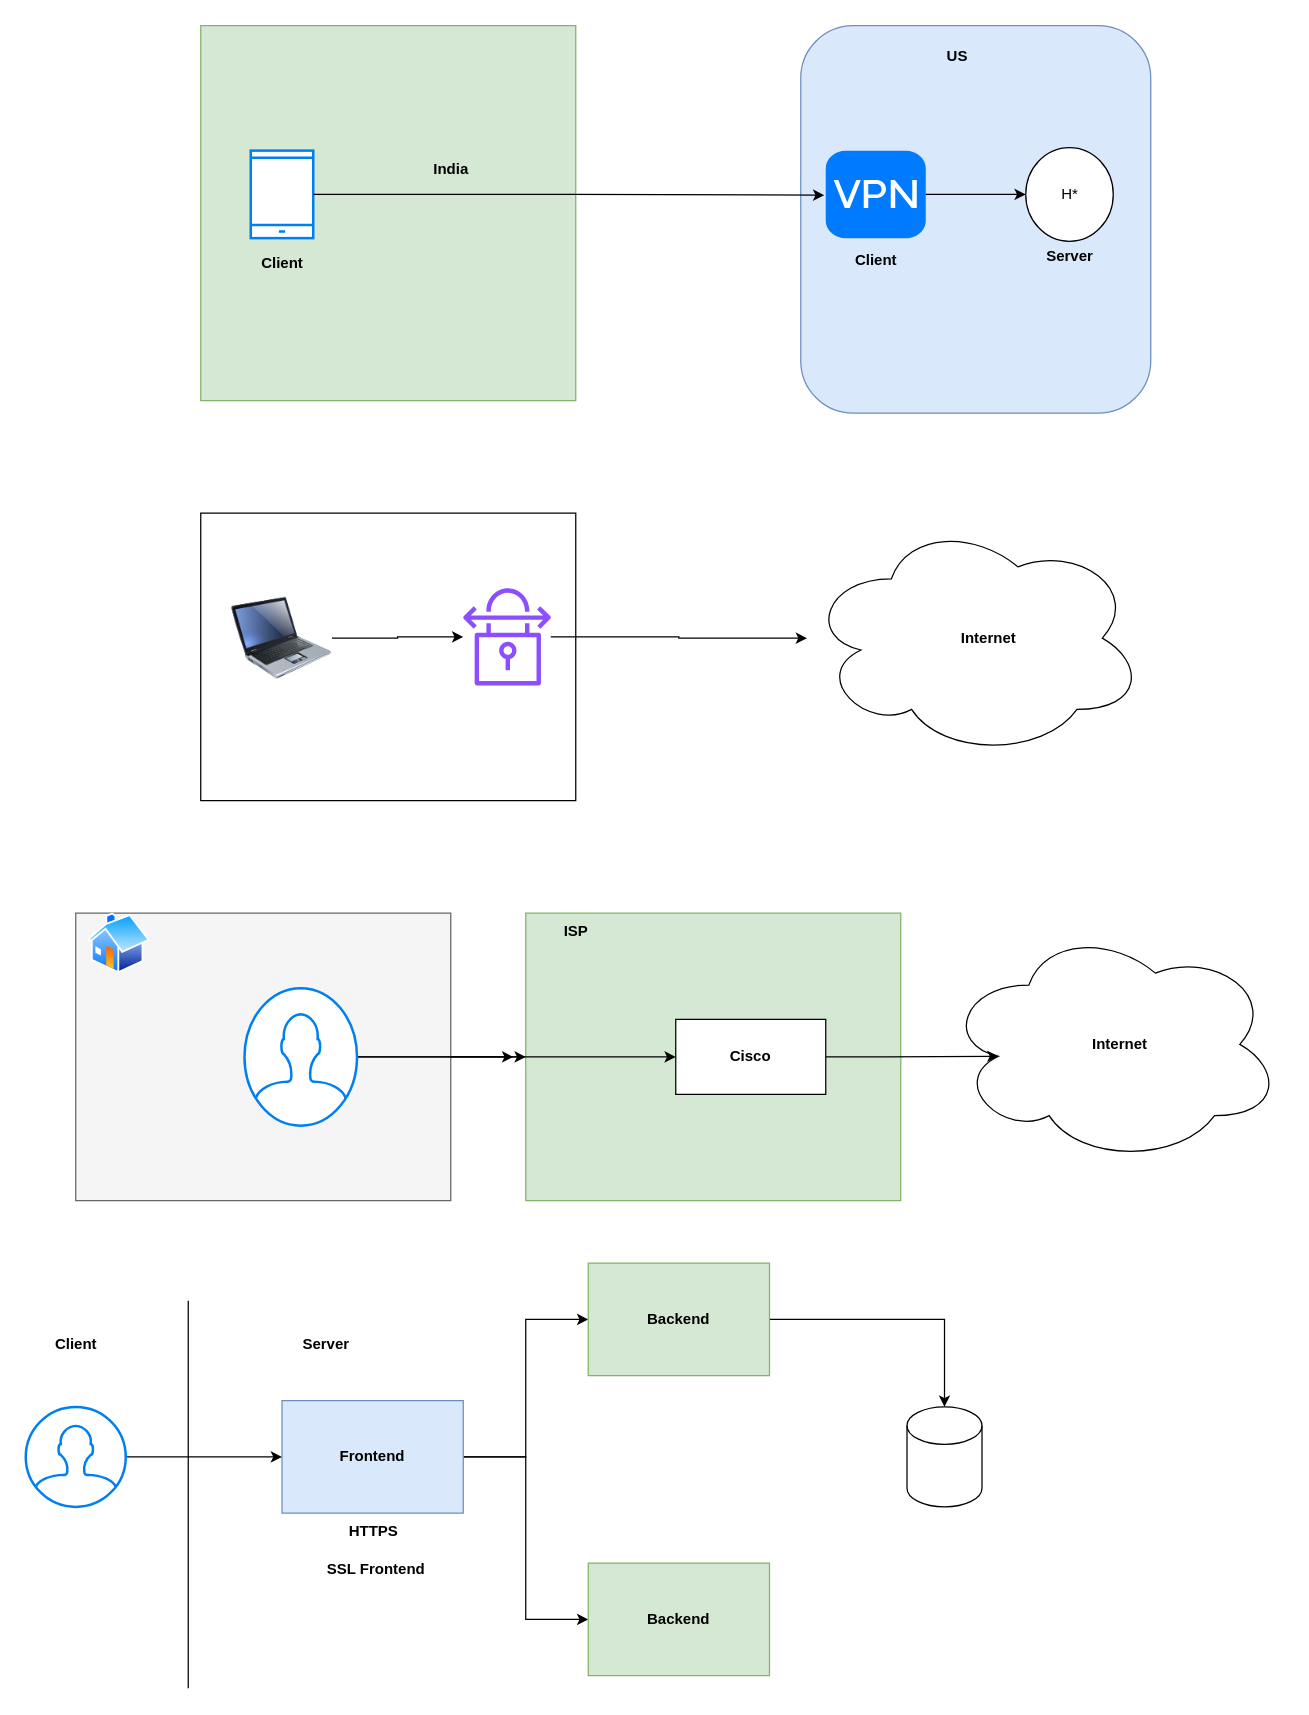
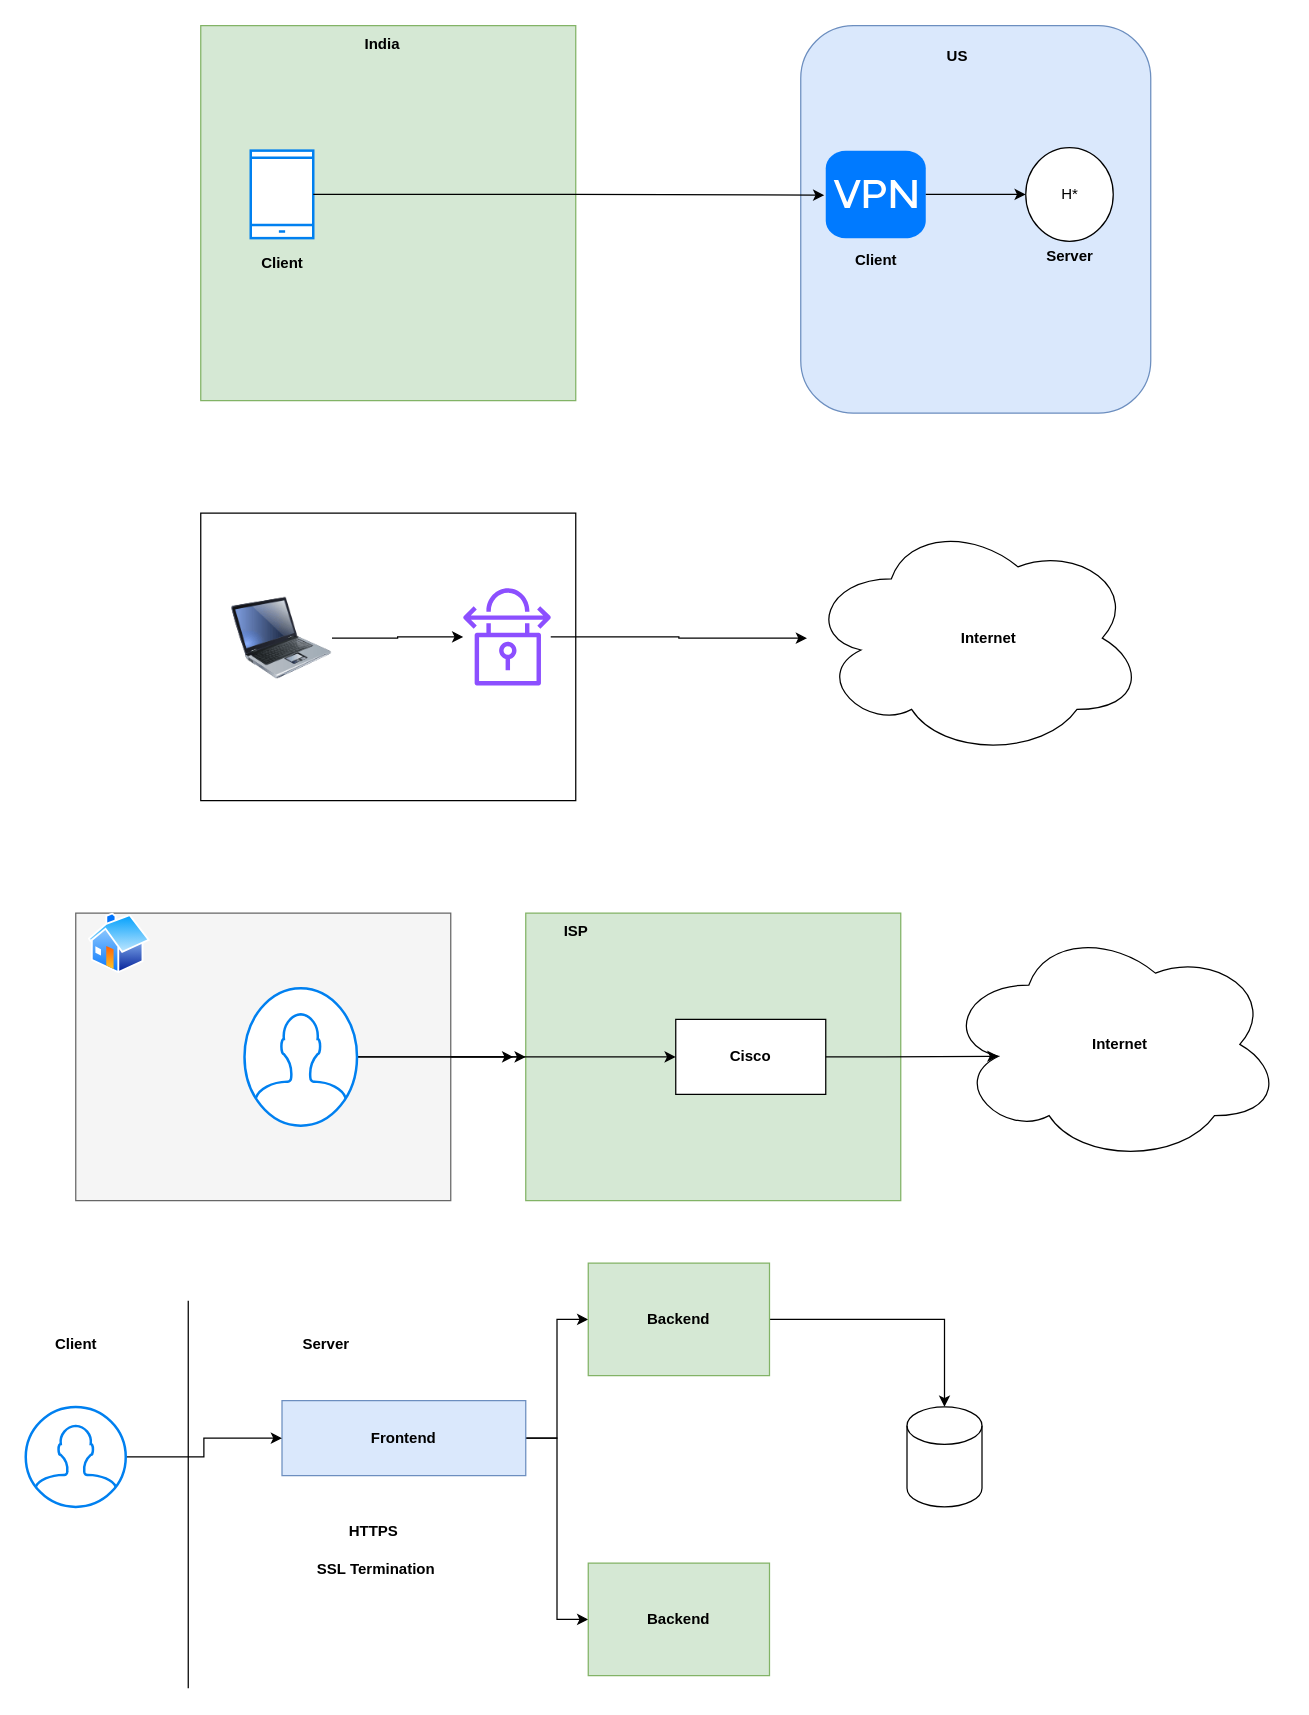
  <mxCell id="0" />
  <mxCell id="1" parent="0" />
  <mxCell id="2" value="" style="whiteSpace=wrap;html=1;aspect=fixed;fillColor=#d5e8d4;strokeColor=#82b366;" vertex="1" parent="1"><mxGeometry x="160" y="20" width="300" height="300" as="geometry" /></mxCell>
  <mxCell id="3" value="" style="html=1;verticalLabelPosition=bottom;align=center;labelBackgroundColor=#ffffff;verticalAlign=top;strokeWidth=2;strokeColor=#0080F0;shadow=0;dashed=0;shape=mxgraph.ios7.icons.smartphone;" vertex="1" parent="1"><mxGeometry x="200" y="120" width="50" height="70" as="geometry" /></mxCell>
  <mxCell id="4" value="" style="rounded=1;whiteSpace=wrap;html=1;fillColor=#dae8fc;strokeColor=#6c8ebf;" vertex="1" parent="1"><mxGeometry x="640" y="20" width="280" height="310" as="geometry" /></mxCell>
  <mxCell id="5" value="H*" style="ellipse;html=1;" vertex="1" parent="1"><mxGeometry x="820" y="117.5" width="70" height="75" as="geometry" /></mxCell>
  <mxCell id="6" value="" style="html=1;strokeWidth=1;shadow=0;dashed=0;shape=mxgraph.ios7.misc.vpn;fillColor=#007AFF;strokeColor=none;buttonText=;strokeColor2=#222222;fontColor=#222222;fontSize=8;verticalLabelPosition=bottom;verticalAlign=top;align=center;sketch=0;" vertex="1" parent="1"><mxGeometry x="660" y="120" width="80" height="70" as="geometry" /></mxCell>
  <mxCell id="7" style="edgeStyle=orthogonalEdgeStyle;rounded=0;orthogonalLoop=1;jettySize=auto;html=1;entryX=-0.015;entryY=0.509;entryDx=0;entryDy=0;entryPerimeter=0;" edge="1" parent="1" source="3" target="6"><mxGeometry relative="1" as="geometry" /></mxCell>
  <mxCell id="8" style="edgeStyle=orthogonalEdgeStyle;rounded=0;orthogonalLoop=1;jettySize=auto;html=1;entryX=0;entryY=0.5;entryDx=0;entryDy=0;" edge="1" parent="1" source="6" target="5"><mxGeometry relative="1" as="geometry"><Array as="points"><mxPoint x="780" y="155" /></Array></mxGeometry></mxCell>
  <mxCell id="9" value="&lt;b&gt;Client&lt;/b&gt;" style="text;html=1;align=center;verticalAlign=middle;resizable=0;points=[];autosize=1;strokeColor=none;fillColor=none;" vertex="1" parent="1"><mxGeometry x="195" y="195" width="60" height="30" as="geometry" /></mxCell>
  <mxCell id="10" value="&lt;b&gt;Server&lt;/b&gt;" style="text;html=1;align=center;verticalAlign=middle;resizable=0;points=[];autosize=1;strokeColor=none;fillColor=none;" vertex="1" parent="1"><mxGeometry x="825" y="190" width="60" height="30" as="geometry" /></mxCell>
  <mxCell id="11" value="&lt;b&gt;Client&lt;/b&gt;" style="text;html=1;align=center;verticalAlign=middle;resizable=0;points=[];autosize=1;strokeColor=none;fillColor=none;" vertex="1" parent="1"><mxGeometry x="670" y="192.5" width="60" height="30" as="geometry" /></mxCell>
- <mxCell id="12" value="&lt;b&gt;India&lt;/b&gt;" style="text;html=1;align=center;verticalAlign=middle;resizable=0;points=[];autosize=1;strokeColor=none;fillColor=none;" vertex="1" parent="1"><mxGeometry x="335" y="120" width="50" height="30" as="geometry" /></mxCell>
+ <mxCell id="12" value="&lt;b&gt;India&lt;/b&gt;" style="text;html=1;align=center;verticalAlign=middle;resizable=0;points=[];autosize=1;strokeColor=none;fillColor=none;" vertex="1" parent="1"><mxGeometry x="280" y="20" width="50" height="30" as="geometry" /></mxCell>
  <mxCell id="13" value="&lt;b&gt;US&lt;/b&gt;" style="text;html=1;align=center;verticalAlign=middle;resizable=0;points=[];autosize=1;strokeColor=none;fillColor=none;" vertex="1" parent="1"><mxGeometry x="745" y="30" width="40" height="30" as="geometry" /></mxCell>
  <mxCell id="14" value="" style="rounded=0;whiteSpace=wrap;html=1;" vertex="1" parent="1"><mxGeometry x="160" y="410" width="300" height="230" as="geometry" /></mxCell>
  <mxCell id="15" value="" style="ellipse;shape=cloud;whiteSpace=wrap;html=1;" vertex="1" parent="1"><mxGeometry x="645" y="415" width="270" height="190" as="geometry" /></mxCell>
  <mxCell id="16" style="edgeStyle=orthogonalEdgeStyle;rounded=0;orthogonalLoop=1;jettySize=auto;html=1;" edge="1" parent="1" source="17" target="19"><mxGeometry relative="1" as="geometry" /></mxCell>
  <mxCell id="17" value="" style="image;html=1;image=img/lib/clip_art/computers/Laptop_128x128.png" vertex="1" parent="1"><mxGeometry x="185" y="470" width="80" height="80" as="geometry" /></mxCell>
  <mxCell id="18" style="edgeStyle=orthogonalEdgeStyle;rounded=0;orthogonalLoop=1;jettySize=auto;html=1;" edge="1" parent="1" source="19" target="15"><mxGeometry relative="1" as="geometry" /></mxCell>
  <mxCell id="19" value="" style="sketch=0;outlineConnect=0;fontColor=#232F3E;gradientColor=none;fillColor=#8C4FFF;strokeColor=none;dashed=0;verticalLabelPosition=bottom;verticalAlign=top;align=center;html=1;fontSize=12;fontStyle=0;aspect=fixed;pointerEvents=1;shape=mxgraph.aws4.vpn_connection;" vertex="1" parent="1"><mxGeometry x="370" y="470" width="70" height="78" as="geometry" /></mxCell>
  <mxCell id="20" value="&lt;b&gt;Internet&lt;/b&gt;" style="text;html=1;align=center;verticalAlign=middle;resizable=0;points=[];autosize=1;strokeColor=none;fillColor=none;" vertex="1" parent="1"><mxGeometry x="755" y="495" width="70" height="30" as="geometry" /></mxCell>
  <mxCell id="21" style="edgeStyle=orthogonalEdgeStyle;rounded=0;orthogonalLoop=1;jettySize=auto;html=1;entryX=0;entryY=0.5;entryDx=0;entryDy=0;" edge="1" parent="1" source="22" target="23"><mxGeometry relative="1" as="geometry" /></mxCell>
  <mxCell id="22" value="" style="rounded=0;whiteSpace=wrap;html=1;fillColor=#f5f5f5;fontColor=#333333;strokeColor=#666666;" vertex="1" parent="1"><mxGeometry x="60" y="730" width="300" height="230" as="geometry" /></mxCell>
  <mxCell id="23" value="" style="rounded=0;whiteSpace=wrap;html=1;fillColor=#d5e8d4;strokeColor=#82b366;" vertex="1" parent="1"><mxGeometry x="420" y="730" width="300" height="230" as="geometry" /></mxCell>
  <mxCell id="24" value="" style="ellipse;shape=cloud;whiteSpace=wrap;html=1;" vertex="1" parent="1"><mxGeometry x="755" y="740" width="270" height="190" as="geometry" /></mxCell>
  <mxCell id="25" value="&lt;b&gt;Internet&lt;/b&gt;" style="text;html=1;align=center;verticalAlign=middle;resizable=0;points=[];autosize=1;strokeColor=none;fillColor=none;" vertex="1" parent="1"><mxGeometry x="860" y="820" width="70" height="30" as="geometry" /></mxCell>
  <mxCell id="26" value="" style="image;aspect=fixed;perimeter=ellipsePerimeter;html=1;align=center;shadow=0;dashed=0;spacingTop=3;image=img/lib/active_directory/home.svg;" vertex="1" parent="1"><mxGeometry x="70" y="730" width="50" height="48.5" as="geometry" /></mxCell>
  <mxCell id="27" value="&lt;b&gt;ISP&lt;/b&gt;" style="text;html=1;align=center;verticalAlign=middle;resizable=0;points=[];autosize=1;strokeColor=none;fillColor=none;" vertex="1" parent="1"><mxGeometry x="440" y="730" width="40" height="30" as="geometry" /></mxCell>
  <mxCell id="28" value="&lt;b&gt;Cisco&lt;/b&gt;" style="rounded=0;whiteSpace=wrap;html=1;" vertex="1" parent="1"><mxGeometry x="540" y="815" width="120" height="60" as="geometry" /></mxCell>
  <mxCell id="29" style="edgeStyle=orthogonalEdgeStyle;rounded=0;orthogonalLoop=1;jettySize=auto;html=1;" edge="1" parent="1" source="31"><mxGeometry relative="1" as="geometry"><mxPoint x="410" y="845" as="targetPoint" /></mxGeometry></mxCell>
  <mxCell id="30" style="edgeStyle=orthogonalEdgeStyle;rounded=0;orthogonalLoop=1;jettySize=auto;html=1;" edge="1" parent="1" source="31" target="28"><mxGeometry relative="1" as="geometry" /></mxCell>
  <mxCell id="31" value="" style="html=1;verticalLabelPosition=bottom;align=center;labelBackgroundColor=#ffffff;verticalAlign=top;strokeWidth=2;strokeColor=#0080F0;shadow=0;dashed=0;shape=mxgraph.ios7.icons.user;" vertex="1" parent="1"><mxGeometry x="195" y="790" width="90" height="110" as="geometry" /></mxCell>
  <mxCell id="32" style="edgeStyle=orthogonalEdgeStyle;rounded=0;orthogonalLoop=1;jettySize=auto;html=1;entryX=0.16;entryY=0.55;entryDx=0;entryDy=0;entryPerimeter=0;" edge="1" parent="1" source="28" target="24"><mxGeometry relative="1" as="geometry" /></mxCell>
  <mxCell id="33" style="edgeStyle=orthogonalEdgeStyle;rounded=0;orthogonalLoop=1;jettySize=auto;html=1;entryX=0;entryY=0.5;entryDx=0;entryDy=0;" edge="1" parent="1" source="35" target="37"><mxGeometry relative="1" as="geometry" /></mxCell>
  <mxCell id="34" style="edgeStyle=orthogonalEdgeStyle;rounded=0;orthogonalLoop=1;jettySize=auto;html=1;entryX=0;entryY=0.5;entryDx=0;entryDy=0;" edge="1" parent="1" source="35" target="46"><mxGeometry relative="1" as="geometry" /></mxCell>
- <mxCell id="35" value="&lt;b&gt;Frontend&lt;/b&gt;" style="rounded=0;whiteSpace=wrap;html=1;fillColor=#dae8fc;strokeColor=#6c8ebf;" vertex="1" parent="1"><mxGeometry x="225" y="1120" width="145" height="90" as="geometry" /></mxCell>
+ <mxCell id="35" value="&lt;b&gt;Frontend&lt;/b&gt;" style="rounded=0;whiteSpace=wrap;html=1;fillColor=#dae8fc;strokeColor=#6c8ebf;" vertex="1" parent="1"><mxGeometry x="225" y="1120" width="195" height="60" as="geometry" /></mxCell>
  <mxCell id="36" style="edgeStyle=orthogonalEdgeStyle;rounded=0;orthogonalLoop=1;jettySize=auto;html=1;" edge="1" parent="1" source="37" target="43"><mxGeometry relative="1" as="geometry" /></mxCell>
  <mxCell id="37" value="&lt;b&gt;Backend&lt;/b&gt;" style="rounded=0;whiteSpace=wrap;html=1;fillColor=#d5e8d4;strokeColor=#82b366;" vertex="1" parent="1"><mxGeometry x="470" y="1010" width="145" height="90" as="geometry" /></mxCell>
  <mxCell id="38" style="edgeStyle=orthogonalEdgeStyle;rounded=0;orthogonalLoop=1;jettySize=auto;html=1;entryX=0;entryY=0.5;entryDx=0;entryDy=0;" edge="1" parent="1" source="39" target="35"><mxGeometry relative="1" as="geometry" /></mxCell>
  <mxCell id="39" value="" style="html=1;verticalLabelPosition=bottom;align=center;labelBackgroundColor=#ffffff;verticalAlign=top;strokeWidth=2;strokeColor=#0080F0;shadow=0;dashed=0;shape=mxgraph.ios7.icons.user;" vertex="1" parent="1"><mxGeometry x="20" y="1125" width="80" height="80" as="geometry" /></mxCell>
  <mxCell id="40" value="" style="endArrow=none;html=1;rounded=0;" edge="1" parent="1"><mxGeometry width="50" height="50" relative="1" as="geometry"><mxPoint x="150" y="1350" as="sourcePoint" /><mxPoint x="150" y="1040" as="targetPoint" /></mxGeometry></mxCell>
  <mxCell id="41" value="&lt;b&gt;Client&lt;/b&gt;" style="text;html=1;align=center;verticalAlign=middle;resizable=0;points=[];autosize=1;strokeColor=none;fillColor=none;" vertex="1" parent="1"><mxGeometry x="30" y="1060" width="60" height="30" as="geometry" /></mxCell>
  <mxCell id="42" value="&lt;b&gt;Server&lt;/b&gt;" style="text;html=1;align=center;verticalAlign=middle;resizable=0;points=[];autosize=1;strokeColor=none;fillColor=none;" vertex="1" parent="1"><mxGeometry x="230" y="1060" width="60" height="30" as="geometry" /></mxCell>
  <mxCell id="43" value="" style="shape=cylinder3;whiteSpace=wrap;html=1;boundedLbl=1;backgroundOutline=1;size=15;" vertex="1" parent="1"><mxGeometry x="725" y="1125" width="60" height="80" as="geometry" /></mxCell>
  <mxCell id="44" value="&lt;b&gt;HTTPS&lt;/b&gt;" style="text;html=1;align=center;verticalAlign=middle;resizable=0;points=[];autosize=1;strokeColor=none;fillColor=none;" vertex="1" parent="1"><mxGeometry x="267.5" y="1210" width="60" height="30" as="geometry" /></mxCell>
- <mxCell id="45" value="&lt;b&gt;SSL Frontend&lt;/b&gt;" style="text;html=1;align=center;verticalAlign=middle;resizable=0;points=[];autosize=1;strokeColor=none;fillColor=none;" vertex="1" parent="1"><mxGeometry x="240" y="1240" width="120" height="30" as="geometry" /></mxCell>
+ <mxCell id="45" value="&lt;b&gt;SSL Termination&lt;/b&gt;" style="text;html=1;align=center;verticalAlign=middle;resizable=0;points=[];autosize=1;strokeColor=none;fillColor=none;" vertex="1" parent="1"><mxGeometry x="240" y="1240" width="120" height="30" as="geometry" /></mxCell>
  <mxCell id="46" value="&lt;b&gt;Backend&lt;/b&gt;" style="rounded=0;whiteSpace=wrap;html=1;fillColor=#d5e8d4;strokeColor=#82b366;" vertex="1" parent="1"><mxGeometry x="470" y="1250" width="145" height="90" as="geometry" /></mxCell>
